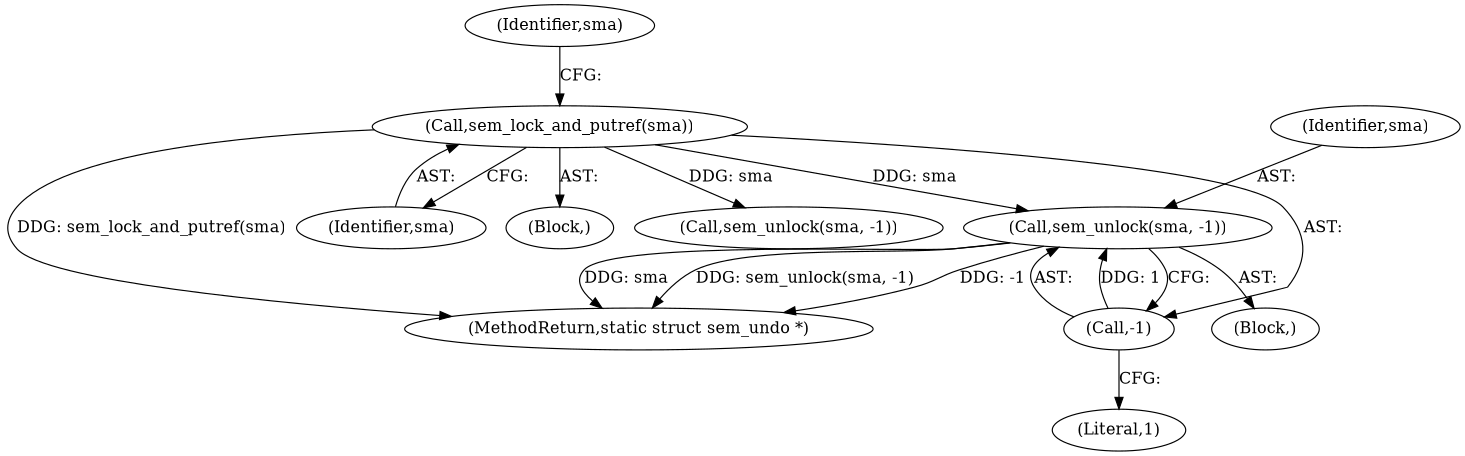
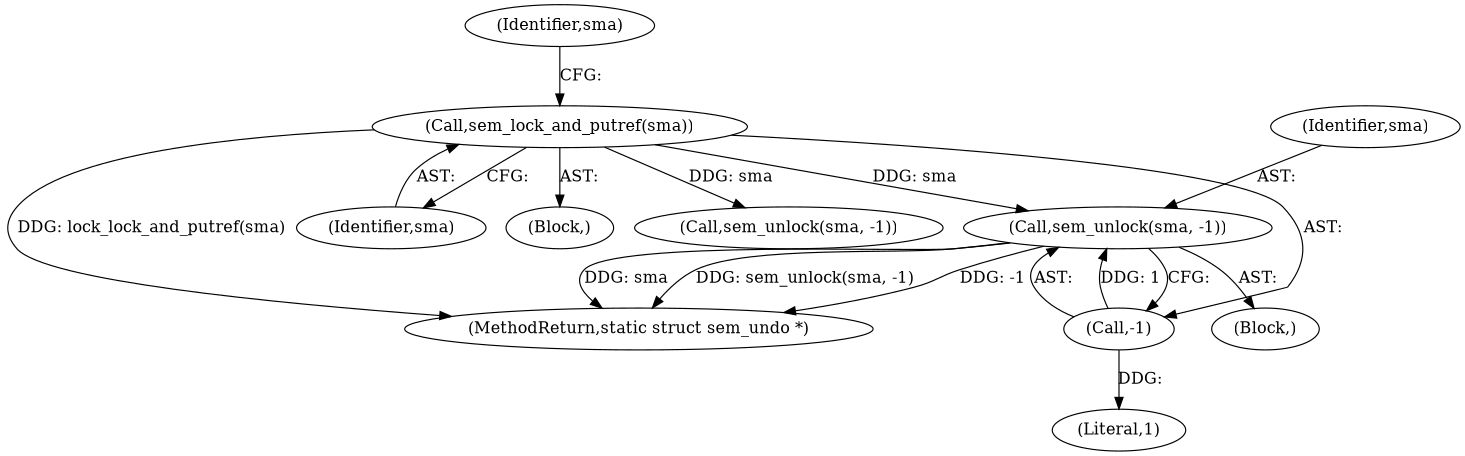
  digraph {
    n1 [label="(Call,sem_unlock(sma, -1))"]
    n2 [label="(Call,-1)"]
    n3 [label="(MethodReturn,static struct sem_undo *)"]
    n4 [label="(Block,)"]
    n5 [label="(Literal,1)"]
    n6 [label="(Call,sem_lock_and_putref(sma))"]
    n7 [label="(Identifier,sma)"]
    n8 [label="(Block,)"]
    n9 [label="(Call,sem_unlock(sma, -1))"]
    n10 [label="(Identifier,sma)"]
    n11 [label="(Identifier,sma)"]
    n1 -> n2 [label="CFG: "]
    n1 -> n3 [label="DDG: sma"]
    n1 -> n3 [label="DDG: sem_unlock(sma, -1)"]
    n1 -> n3 [label="DDG: -1"]
    n1 -> n4 [label="AST: "]
    n2 -> n1 [label="AST: "]
    n2 -> n1 [label="DDG: 1"]
-   n2 -> n5 [label="CFG: "]
+   n2 -> n5 [label="DDG: "]
    n6 -> n1 [label="DDG: sma"]
    n6 -> n2 [label="AST: "]
-   n6 -> n3 [label="DDG: sem_lock_and_putref(sma)"]
+   n6 -> n3 [label="DDG: lock_lock_and_putref(sma)"]
    n6 -> n7 [label="CFG: "]
    n6 -> n8 [label="AST: "]
    n6 -> n9 [label="DDG: sma"]
    n7 -> n6 [label="AST: "]
    n10 -> n1 [label="AST: "]
    n11 -> n6 [label="CFG: "]
  }
